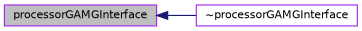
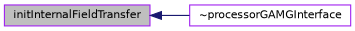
  digraph {
    rankdir=LR
    node [color=purple fontname=Helvetica fontsize=10 shape=record]
-   n1 [fillcolor=grey75 fontcolor=black height=0.2 label=processorGAMGInterface style=filled width=0.4]
+   n1 [fillcolor=grey75 fontcolor=black height=0.2 label=initInternalFieldTransfer style=filled width=0.4]
    n2 [height=0.2 label="~processorGAMGInterface" width=0.4]
    n1 -> n2 [color=midnightblue dir=back fontname=Helvetica fontsize=10 labelfontname=Helvetica labelfontsize=10 style=solid]
  }
